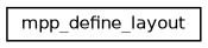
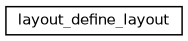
  digraph {
    rankdir=LR
-   n1 [color=black fillcolor=white fontname=Helvetica fontsize=10 height=0.2 label=mpp_define_layout shape=record style=filled width=0.4]
+   n1 [color=black fillcolor=white fontname=Helvetica fontsize=10 height=0.2 label=layout_define_layout shape=record style=filled width=0.4]
  }
